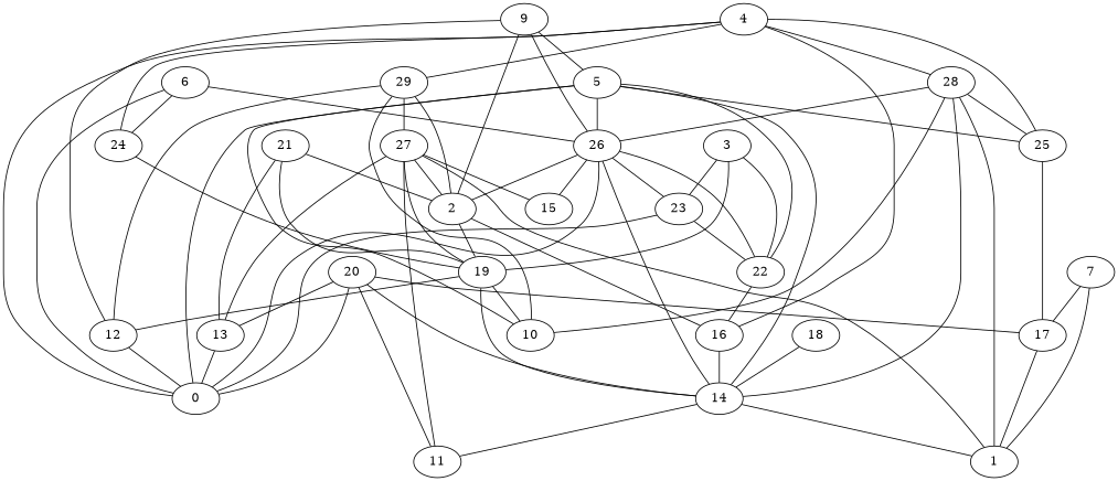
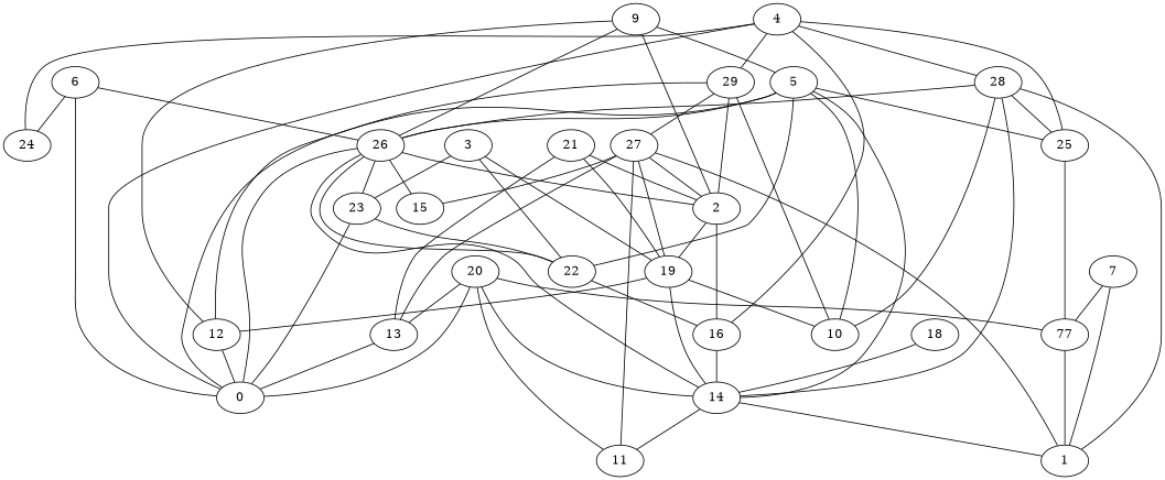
  digraph {
    edge [color=black dir=none]
    29
    12
    10
    27
    2
    0
    4
    28
    18
    25
    16
    24
    26
    14
    1
    19
    9
    5
    23
    22
    15
    11
-   17
+   17 [label=77]
    3
    6
    20
    13
    7
    21
    subgraph sub_1 {
      29
      12
      10
      27
      2
      0
      4
      28
      18
      25
      16
      24
      26
      14
      1
      19
      9
      5
      23
      22
      15
      11
      17
      3
      6
      20
      13
      7
      21
    }
    29 -> 12
    29 -> 10
    29 -> 27
    29 -> 2
    12 -> 0
    27 -> 2
    27 -> 1
    27 -> 19
    27 -> 15
    27 -> 11
    27 -> 13
    2 -> 16
    2 -> 19
    4 -> 29
    4 -> 0
    4 -> 28
    4 -> 25
    4 -> 16
    4 -> 24
    28 -> 10
    28 -> 25
    28 -> 26
    28 -> 14
    28 -> 1
    18 -> 14
    25 -> 17
    16 -> 14
-   24 -> 19
    26 -> 2
    26 -> 0
    26 -> 14
    26 -> 23
    26 -> 22
    26 -> 15
    14 -> 1
    14 -> 11
    19 -> 12
    19 -> 10
    19 -> 14
    9 -> 12
    9 -> 2
    9 -> 26
    9 -> 5
    5 -> 10
    5 -> 0
    5 -> 25
    5 -> 26
    5 -> 14
    5 -> 22
    23 -> 0
    23 -> 22
    22 -> 16
    17 -> 1
    3 -> 19
    3 -> 23
    3 -> 22
    6 -> 0
    6 -> 24
    6 -> 26
    20 -> 0
    20 -> 14
    20 -> 11
    20 -> 17
    20 -> 13
    13 -> 0
    7 -> 1
    7 -> 17
    21 -> 2
    21 -> 19
    21 -> 13
  }
